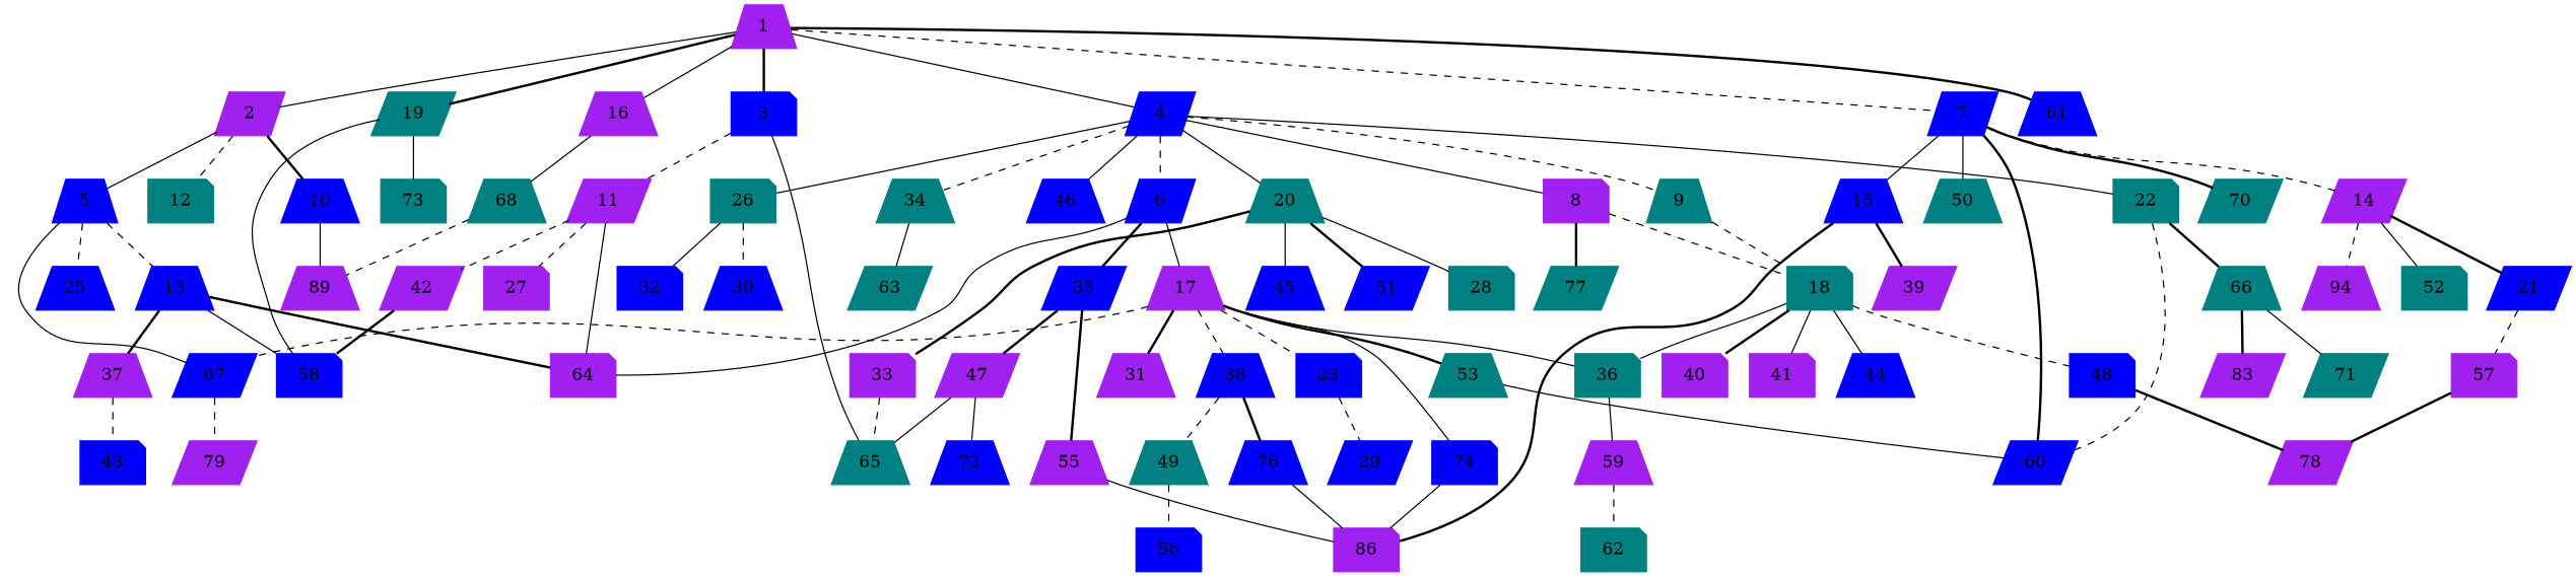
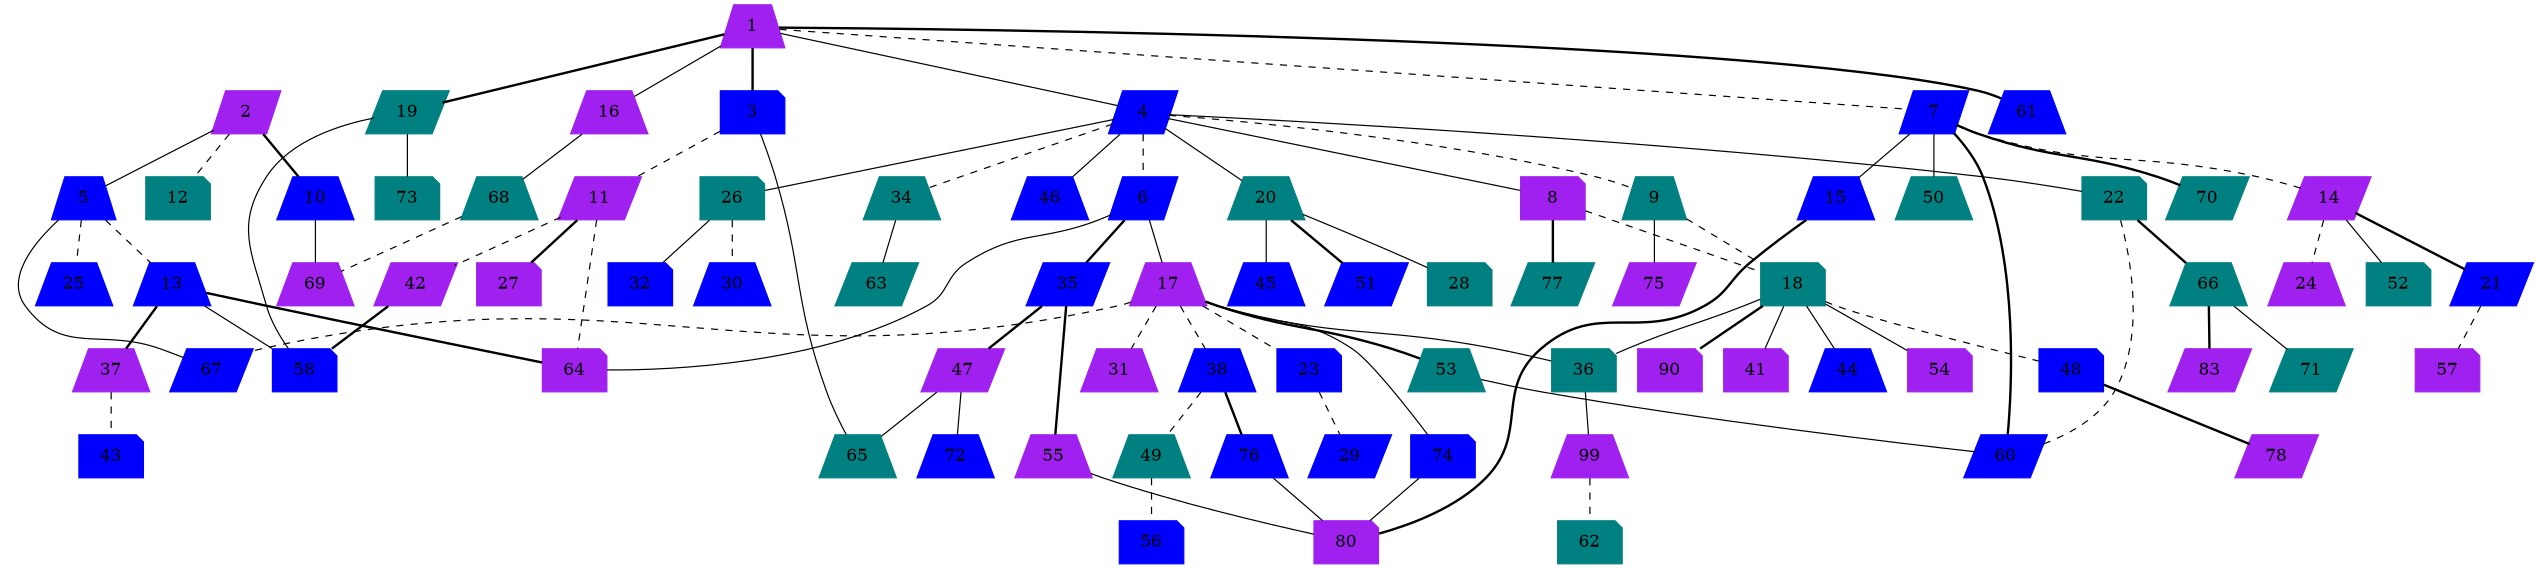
  graph {
    node [color=blue shape=trapezium style=filled]
    edge [style=solid]
    1 [color=purple]
    2 [color=purple shape=parallelogram]
    3 [shape=note]
    4 [shape=parallelogram]
    7 [shape=parallelogram]
    16 [color=purple]
    19 [color=teal shape=parallelogram]
    61
    5
    10
    12 [color=teal shape=note]
    11 [color=purple shape=parallelogram]
    65 [color=teal]
    6 [shape=parallelogram]
    8 [color=purple shape=note]
    9 [color=teal]
    20 [color=teal]
    22 [color=teal shape=note]
    26 [color=teal shape=note]
    34 [color=teal]
    46
    14 [color=purple shape=parallelogram]
    15
    50 [color=teal]
    60 [shape=parallelogram]
    70 [color=teal shape=parallelogram]
    68 [color=teal]
    58 [shape=note]
    73 [color=teal shape=note]
-   80 [color=purple shape=note label=86]
+   80 [color=purple shape=note]
    13
    25
    67 [shape=parallelogram]
-   69 [color=purple label=89]
+   69 [color=purple]
    64 [color=purple shape=note]
    27 [color=purple shape=note]
    42 [color=purple shape=parallelogram]
    17 [color=purple]
    35 [shape=parallelogram]
    18 [color=teal shape=note]
    77 [color=teal shape=parallelogram]
+   75 [color=purple shape=parallelogram]
    28 [color=teal shape=note]
-   33 [color=purple shape=note]
    45
    51 [shape=parallelogram]
    66 [color=teal]
    30
    32 [shape=note]
    63 [color=teal shape=parallelogram]
    37 [color=purple]
-   79 [color=purple shape=parallelogram]
    23 [shape=note]
    31 [color=purple]
    36 [color=teal shape=note]
    38
    53 [color=teal]
    74 [shape=note]
    47 [color=purple shape=parallelogram]
    55 [color=purple]
    21 [shape=parallelogram]
-   24 [color=purple label=94]
+   24 [color=purple]
    52 [color=teal shape=note]
-   39 [color=purple shape=parallelogram]
-   40 [color=purple shape=note]
+   40 [color=purple shape=note label=90]
    41 [color=purple shape=note]
    44
    48 [shape=note]
+   54 [color=purple shape=note]
    43 [shape=note]
    57 [color=purple shape=note]
    29 [shape=parallelogram]
-   59 [color=purple]
+   59 [color=purple label=99]
    49 [color=teal]
    76
    78 [color=purple shape=parallelogram]
    71 [color=teal shape=parallelogram]
    n78 [color=purple label=83 shape=parallelogram]
    72
    62 [color=teal shape=note]
    56 [shape=note]
-   1 -- 2
    1 -- 3 [style=bold]
    1 -- 4
    1 -- 7 [style=dashed]
    1 -- 16
    1 -- 19 [style=bold]
    1 -- 61 [style=bold]
    2 -- 5
    2 -- 10 [style=bold]
    2 -- 12 [style=dashed]
    3 -- 11 [style=dashed]
    3 -- 65
    4 -- 6 [style=dashed]
    4 -- 8
    4 -- 9 [style=dashed]
    4 -- 20
    4 -- 22
    4 -- 26
    4 -- 34 [style=dashed]
    4 -- 46
    7 -- 14 [style=dashed]
    7 -- 15
    7 -- 50
    7 -- 60 [style=bold]
    7 -- 70 [style=bold]
    16 -- 68
    19 -- 58
    19 -- 73
    5 -- 13 [style=dashed]
    5 -- 25 [style=dashed]
    5 -- 67
    10 -- 69
-   11 -- 64
-   11 -- 27 [style=dashed]
+   11 -- 64 [style=dashed]
+   11 -- 27 [style=bold]
    11 -- 42 [style=dashed]
    6 -- 64
    6 -- 17
    6 -- 35 [style=bold]
    8 -- 18 [style=dashed]
    8 -- 77 [style=bold]
    9 -- 18 [style=dashed]
+   9 -- 75
    20 -- 28
-   20 -- 33 [style=bold]
    20 -- 45
    20 -- 51 [style=bold]
    22 -- 60 [style=dashed]
    22 -- 66 [style=bold]
    26 -- 30 [style=dashed]
    26 -- 32
    34 -- 63
    14 -- 21 [style=bold]
    14 -- 24 [style=dashed]
    14 -- 52
    15 -- 80 [style=bold]
-   15 -- 39 [style=bold]
    68 -- 69 [style=dashed]
    13 -- 58
    13 -- 64 [style=bold]
    13 -- 37 [style=bold]
-   67 -- 79 [style=dashed]
    42 -- 58 [style=bold]
    17 -- 67 [style=dashed]
    17 -- 23 [style=dashed]
-   17 -- 31 [style=bold]
+   17 -- 31 [style=dashed]
    17 -- 36
    17 -- 38 [style=dashed]
    17 -- 53 [style=bold]
    17 -- 74
    35 -- 47 [style=bold]
    35 -- 55 [style=bold]
    18 -- 36
    18 -- 40 [style=bold]
    18 -- 41
    18 -- 44
    18 -- 48 [style=dashed]
-   33 -- 65 [style=dashed]
+   18 -- 54
    66 -- 71
    66 -- n78 [style=bold]
    37 -- 43 [style=dashed]
    23 -- 29 [style=dashed]
    36 -- 59
    38 -- 49 [style=dashed]
    38 -- 76 [style=bold]
    53 -- 60
    74 -- 80
    47 -- 65
    47 -- 72
    55 -- 80
    21 -- 57 [style=dashed]
    48 -- 78 [style=bold]
-   57 -- 78 [style=bold]
    59 -- 62 [style=dashed]
    49 -- 56 [style=dashed]
    76 -- 80
  }
